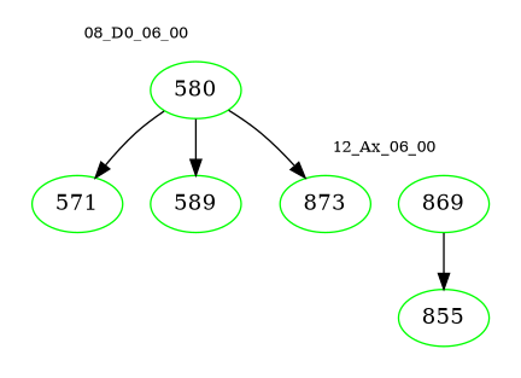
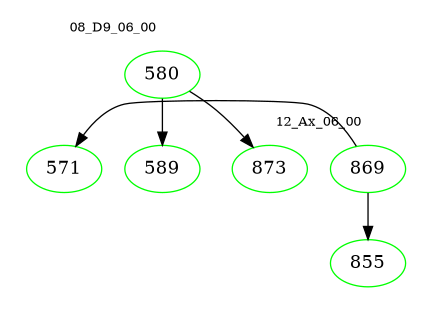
  digraph {
    node [color=green]
    edge [color=black]
    n1 [label=869]
    n2 [label=855]
    n3 [label=873]
    n4 [label=580]
    n5 [label=571]
    n6 [label=589]
    subgraph cluster_1 {
      color=white
      fontsize=10
      label="12_Ax_06_00"
      n1
      n2
      n3
    }
    subgraph cluster_2 {
      color=white
      fontsize=10
-     label="08_D0_06_00"
+     label="08_D9_06_00"
      n4
      n5
      n6
    }
    n1 -> n2
    n4 -> n3
-   n4 -> n5
+   n1 -> n5
    n4 -> n6
  }
